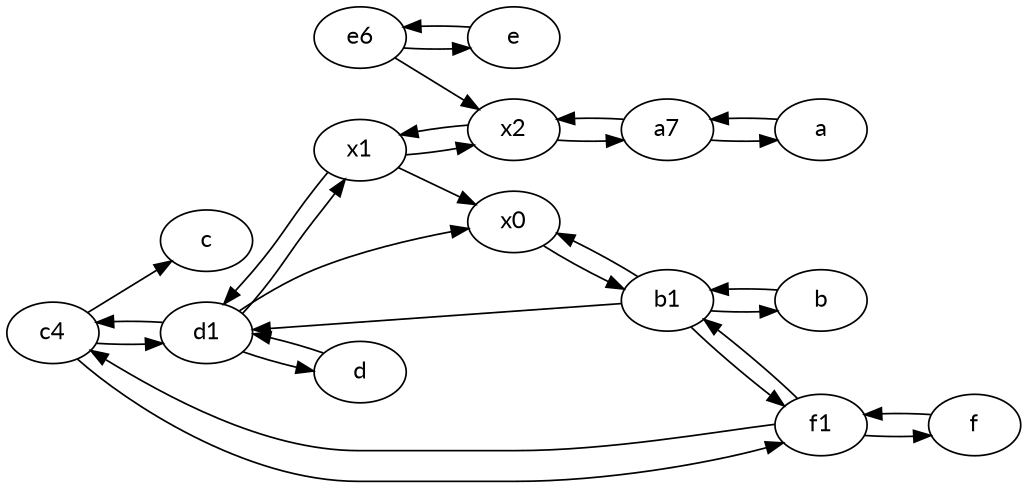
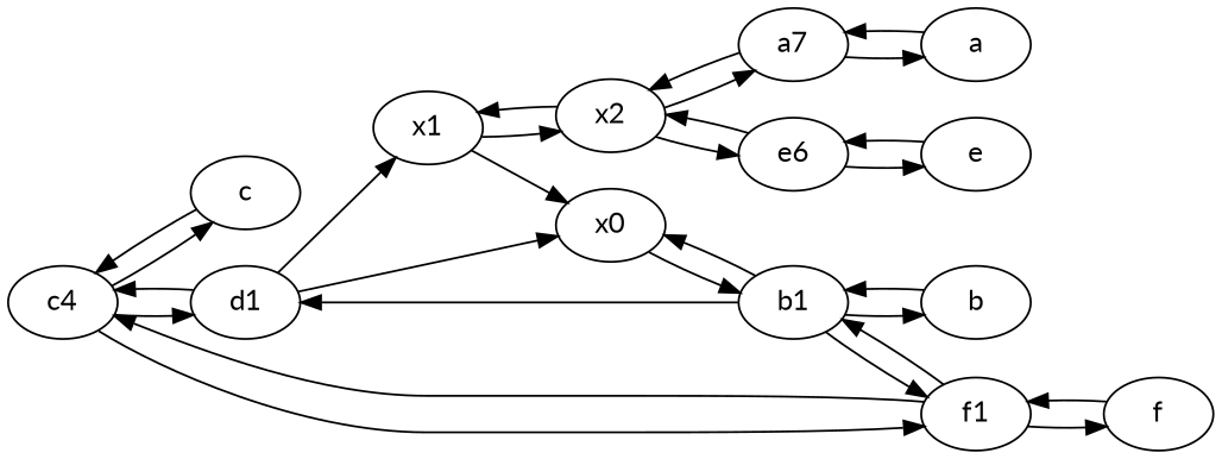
  digraph {
    fontname=Lato
    rankdir=LR
    node [fontname=Lato]
    edge [fontname=Lato]
    n1 [label=c4]
    c
    d1
    f1
    x1
    x0
-   d
    b1
    f
    n10 [label=a7]
    x2
    a
    n13 [label=e6]
    e
    b
    n1 -> c
    n1 -> d1
    n1 -> f1
+   c -> n1
    d1 -> n1
    d1 -> x1
    d1 -> x0
-   d1 -> d
    f1 -> n1
    f1 -> b1
    f1 -> f
-   x1 -> d1
    x1 -> x0
    x1 -> x2
    x0 -> b1
-   d -> d1
    b1 -> d1
    b1 -> f1
    b1 -> x0
    b1 -> b
    f -> f1
    n10 -> x2
    n10 -> a
    x2 -> x1
    x2 -> n10
+   x2 -> n13
    a -> n10
    n13 -> x2
    n13 -> e
    e -> n13
    b -> b1
  }
